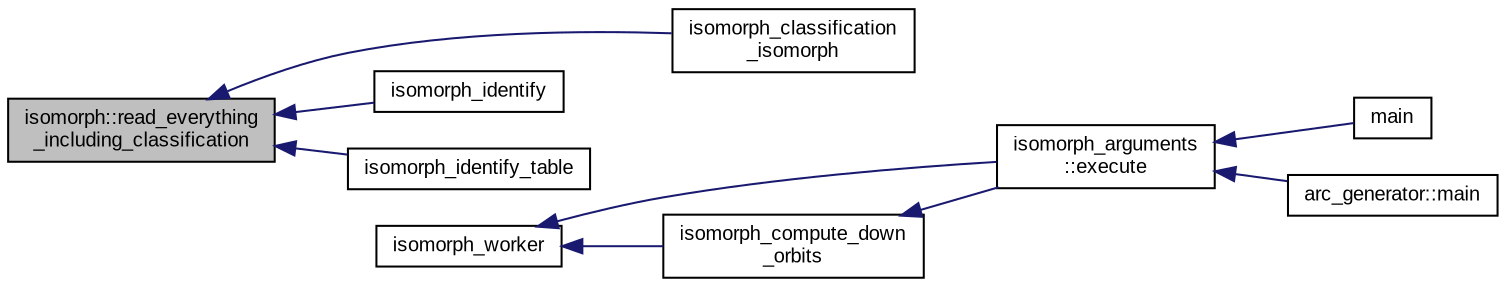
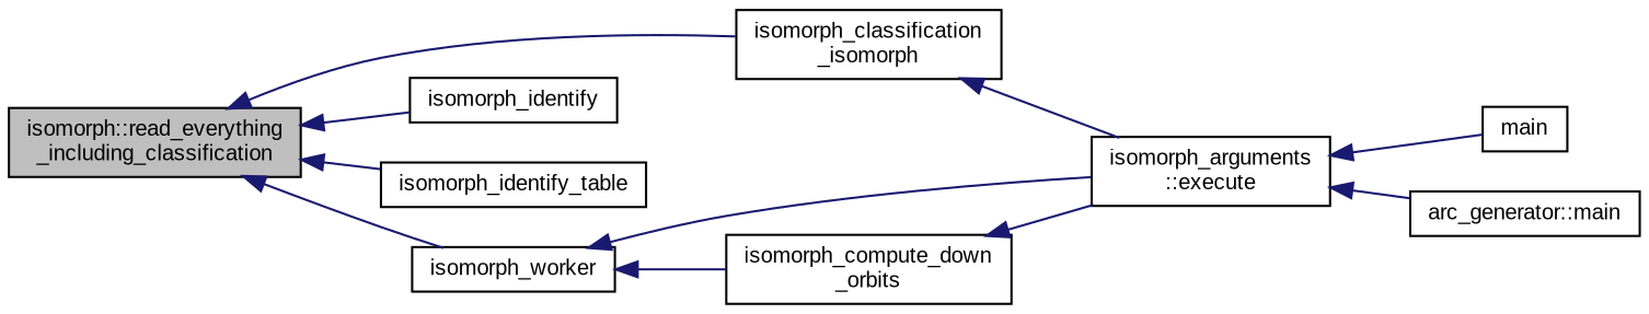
  digraph {
    fontname="Liberation Sans"
    rankdir=LR
    node [color=black fillcolor=white fontname="Liberation Sans" fontsize=10 shape=record style=filled]
    edge [color=midnightblue dir=back fontname="Liberation Sans" fontsize=10 labelfontname=Helvetica labelfontsize=10 style=solid]
    n1 [fillcolor=grey75 fontcolor=black height=0.2 label="isomorph::read_everything\l_including_classification" width=0.4]
    n2 [height=0.2 label="isomorph_classification\l_isomorph" width=0.4]
    n3 [height=0.2 label=isomorph_identify width=0.4]
    n4 [height=0.2 label=isomorph_identify_table width=0.4]
    n5 [height=0.2 label=isomorph_worker width=0.4]
    n6 [height=0.2 label="isomorph_arguments\l::execute" width=0.4]
    n7 [height=0.2 label="isomorph_compute_down\l_orbits" width=0.4]
    n8 [height=0.2 label=main width=0.4]
    n9 [height=0.2 label="arc_generator::main" width=0.4]
    n1 -> n2
    n1 -> n3
    n1 -> n4
+   n1 -> n5
+   n2 -> n6
    n5 -> n6
    n5 -> n7
    n6 -> n8
    n6 -> n9
    n7 -> n6
  }
